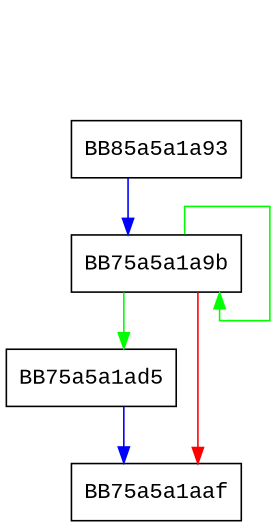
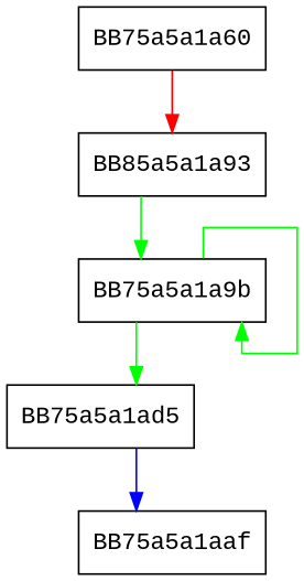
  digraph {
    fontname="Liberation Mono"
    splines=ortho
    node [fontname="Liberation Mono" shape=box]
    edge [color=blue fontname="Liberation Mono"]
    n1 [label=BB85a5a1a93]
+   BB75a5a1a60
    BB75a5a1ad5
    BB75a5a1aaf
    BB75a5a1a9b
-   n1 -> BB75a5a1a9b
+   n1 -> BB75a5a1a9b [color=green]
+   BB75a5a1a60 -> n1 [color=red]
    BB75a5a1ad5 -> BB75a5a1aaf
    BB75a5a1a9b -> BB75a5a1ad5 [color=green]
-   BB75a5a1a9b -> BB75a5a1aaf [color=red]
    BB75a5a1a9b -> BB75a5a1a9b [color=green]
  }
